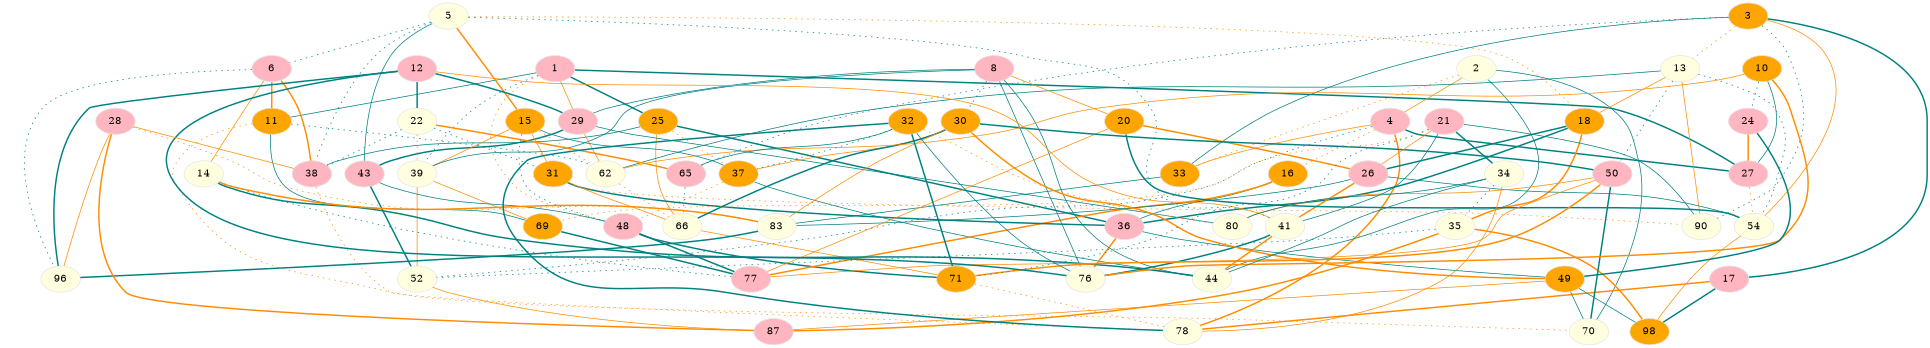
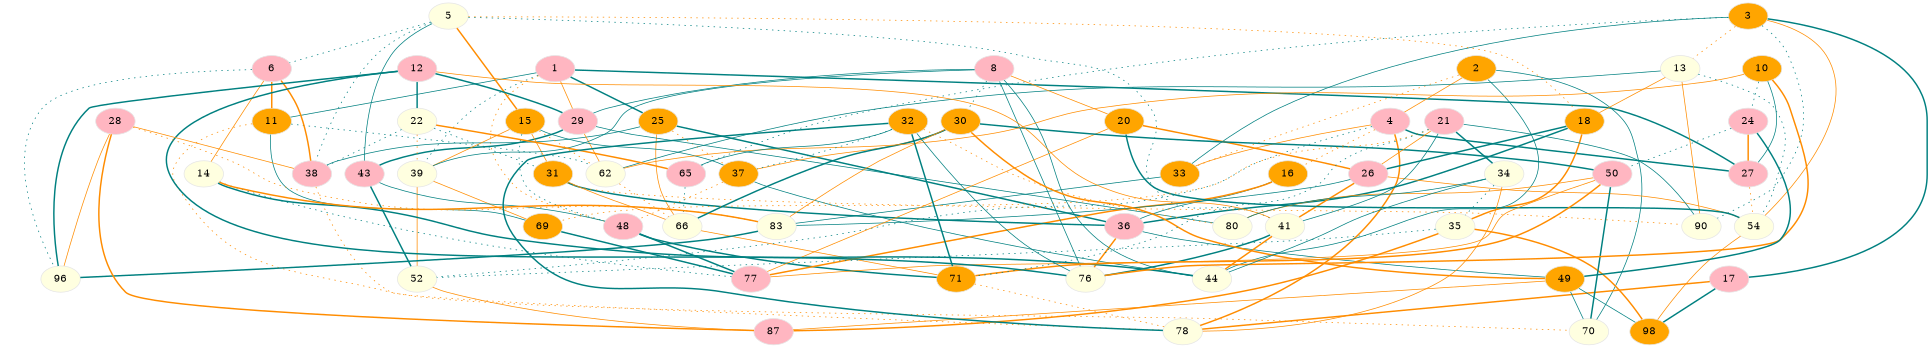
  graph {
    node [color=gray90 fillcolor=lightyellow style=filled]
    edge [color=teal style=solid]
    1 [fillcolor=lightpink super="+7"]
    11 [fillcolor=orange super="+81"]
    25 [fillcolor=orange super="+45"]
    27 [fillcolor=lightpink super="+68"]
    29 [fillcolor=lightpink super="+55"]
    39 [super="+47"]
    48 [fillcolor=lightpink super="+51"]
    70
    62 [super="+64"]
    69 [fillcolor=orange]
    38 [fillcolor=lightpink super="+92"]
    37 [fillcolor=orange super="+63"]
    36 [fillcolor=lightpink super="+53"]
    66 [super="+73"]
    54 [super="+75"]
    43 [fillcolor=lightpink]
    80
    52 [super="+58"]
    77 [fillcolor=lightpink super="+79"]
    71 [fillcolor=orange super="+94"]
    4 [fillcolor=lightpink super="+9"]
    33 [fillcolor=orange]
    16 [fillcolor=orange]
    78 [super="+85"]
-   2
+   2 [fillcolor=orange]
    44 [super="+46"]
    83 [super="+97"]
    3 [fillcolor=orange super="+40"]
    13 [super="+19"]
    17 [fillcolor=lightpink]
    65 [fillcolor=lightpink]
    90
    18 [fillcolor=orange super="+72"]
    98 [fillcolor=orange]
    87 [fillcolor=lightpink]
    5 [super="+93"]
    6 [fillcolor=lightpink super="+57"]
    15 [fillcolor=orange super="+23"]
    41 [super="+95"]
    14
    96
    31 [fillcolor=orange super="+67"]
    26 [fillcolor=lightpink super="+82"]
    35 [super="+56"]
    76 [super="+91"]
    8 [fillcolor=lightpink super="+89"]
    20 [fillcolor=orange]
    30 [fillcolor=orange super="+59"]
    49 [fillcolor=orange super="+84"]
    50 [fillcolor=lightpink super="+86"]
    10 [fillcolor=orange]
    24 [fillcolor=lightpink]
    12 [fillcolor=lightpink super="+74"]
    22 [super="+88"]
    21 [fillcolor=lightpink super="+60"]
    34 [super="+61"]
    28 [fillcolor=lightpink]
    32 [fillcolor=orange super="+42"]
    1 -- 11
    1 -- 25 [style=bold]
    1 -- 27 [style=bold]
    1 -- 29 [color=darkorange]
    1 -- 39 [style=dotted]
    1 -- 48 [color=darkorange style=dotted]
    11 -- 70 [color=darkorange style=dotted]
    11 -- 62 [style=dotted]
    11 -- 69
    25 -- 38
    25 -- 37 [color=darkorange style=dotted]
    25 -- 36 [style=bold]
    25 -- 66 [color=darkorange]
    27 -- 54 [color=darkorange style=dotted]
    29 -- 62 [color=darkorange]
    29 -- 43 [style=bold]
    29 -- 80
    39 -- 69 [color=darkorange]
    39 -- 52 [color=darkorange]
    48 -- 77 [style=bold]
    48 -- 71 [style=bold]
    62 -- 66 [color=darkorange style=dotted]
    69 -- 77 [style=bold]
    38 -- 78 [color=darkorange style=dotted]
    37 -- 48 [color=darkorange style=dotted]
    37 -- 44
    36 -- 76 [color=darkorange style=bold]
    36 -- 49
    66 -- 71 [color=darkorange]
    54 -- 98 [color=darkorange]
    43 -- 48
    43 -- 52 [style=bold]
    52 -- 87 [color=darkorange]
    71 -- 78 [color=darkorange style=dotted]
    4 -- 27 [style=bold]
    4 -- 52 [style=dotted]
    4 -- 33 [color=darkorange]
    4 -- 16 [color=darkorange style=dotted]
    4 -- 78 [color=darkorange style=bold]
    33 -- 83
    16 -- 36
    16 -- 77 [color=darkorange style=bold]
    2 -- 70
    2 -- 4 [color=darkorange]
    2 -- 33 [color=darkorange style=dotted]
    2 -- 44
    83 -- 96 [style=bold]
    3 -- 54 [color=darkorange]
    3 -- 33
    3 -- 13 [color=darkorange style=dotted]
    3 -- 17 [style=bold]
    3 -- 65 [style=dotted]
    3 -- 90 [style=dotted]
    13 -- 62
    13 -- 54 [style=dotted]
    13 -- 90 [color=darkorange]
    13 -- 18 [color=darkorange weight=2]
    17 -- 78 [color=darkorange style=bold]
    17 -- 98 [style=bold]
    65 -- 66 [style=dotted]
    18 -- 36 [style=bold]
    18 -- 26 [style=bold]
    18 -- 35 [color=darkorange style=bold]
    5 -- 38 [style=dotted]
    5 -- 43
    5 -- 18 [color=darkorange style=dotted]
    5 -- 6 [style=dotted]
    5 -- 15 [color=darkorange style=bold]
    5 -- 41 [style=dotted]
    6 -- 11 [color=darkorange style=bold weight=2]
    6 -- 38 [color=darkorange style=bold]
    6 -- 14 [color=darkorange]
    6 -- 96 [style=dotted]
    15 -- 39 [color=darkorange]
    15 -- 48 [style=dotted]
    15 -- 62 [color=darkorange style=dotted]
    15 -- 37
    15 -- 31 [color=darkorange]
    41 -- 44 [color=darkorange style=bold]
    41 -- 76 [style=bold]
    14 -- 77 [style=dotted]
    14 -- 44 [style=bold]
    14 -- 83 [color=darkorange style=bold]
    31 -- 36 [style=bold]
    31 -- 66 [color=darkorange]
    31 -- 90 [color=darkorange style=dotted]
-   26 -- 54
+   26 -- 54 [color=darkorange]
    26 -- 83
    26 -- 41 [color=darkorange style=bold]
    35 -- 52 [style=dotted]
    35 -- 98 [color=darkorange style=bold]
    35 -- 87 [color=darkorange style=bold]
    8 -- 29
    8 -- 39
    8 -- 44
    8 -- 76
    8 -- 20 [color=darkorange]
    8 -- 30 [style=dotted]
    20 -- 54 [style=bold]
    20 -- 77 [color=darkorange]
    20 -- 26 [color=darkorange style=bold]
    30 -- 37 [color=darkorange]
    30 -- 66 [style=bold]
    30 -- 83 [color=darkorange]
    30 -- 49 [color=darkorange style=bold]
    30 -- 50 [style=bold]
    49 -- 70
    49 -- 98
    49 -- 87 [color=darkorange]
    50 -- 70 [style=bold]
    50 -- 80 [color=darkorange]
    50 -- 77 [color=darkorange]
    50 -- 71 [color=darkorange style=bold]
    10 -- 27
    10 -- 62 [color=darkorange]
    10 -- 76 [color=darkorange style=bold]
    10 -- 24 [style=dotted]
    24 -- 27 [color=darkorange style=bold]
    24 -- 49 [style=bold]
-   13 -- 50 [style=dotted]
+   24 -- 50 [style=dotted]
    12 -- 29 [style=bold]
    12 -- 41 [color=darkorange]
    12 -- 96 [style=bold]
    12 -- 76 [style=bold]
    12 -- 22 [style=bold weight=2]
    22 -- 39 [color=darkorange style=dotted]
    22 -- 38 [style=dotted]
    22 -- 65 [color=darkorange style=bold]
    22 -- 31 [style=dotted]
    21 -- 69 [color=darkorange style=dotted]
    21 -- 71 [style=dotted]
    21 -- 90
    21 -- 41
    21 -- 26 [color=darkorange]
    21 -- 34 [style=bold]
    34 -- 80
    34 -- 78 [color=darkorange]
    34 -- 44
    34 -- 35 [style=dotted weight=2]
    28 -- 38 [color=darkorange]
    28 -- 83 [color=darkorange style=dotted]
    28 -- 87 [color=darkorange style=bold]
    28 -- 96 [color=darkorange]
    32 -- 37 [style=dotted]
    32 -- 80 [color=darkorange style=dotted]
    32 -- 71 [style=bold]
    32 -- 78 [style=bold]
    32 -- 65
    32 -- 76
  }
